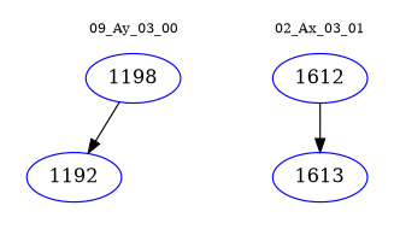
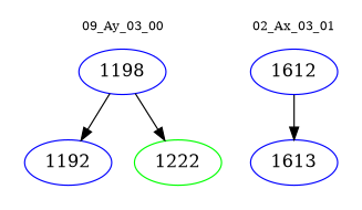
  digraph {
    node [color=blue]
    edge [color=black]
    n1 [label=1198]
    n2 [label=1192]
+   n3 [color=green label=1222]
    n4 [label=1612]
    n5 [label=1613]
    subgraph cluster_1 {
      color=white
      fontsize=10
      label="09_Ay_03_00"
      n1
      n2
+     n3
    }
    subgraph cluster_2 {
      color=white
      fontsize=10
      label="02_Ax_03_01"
      n4
      n5
    }
    n1 -> n2
+   n1 -> n3
    n4 -> n5
  }
